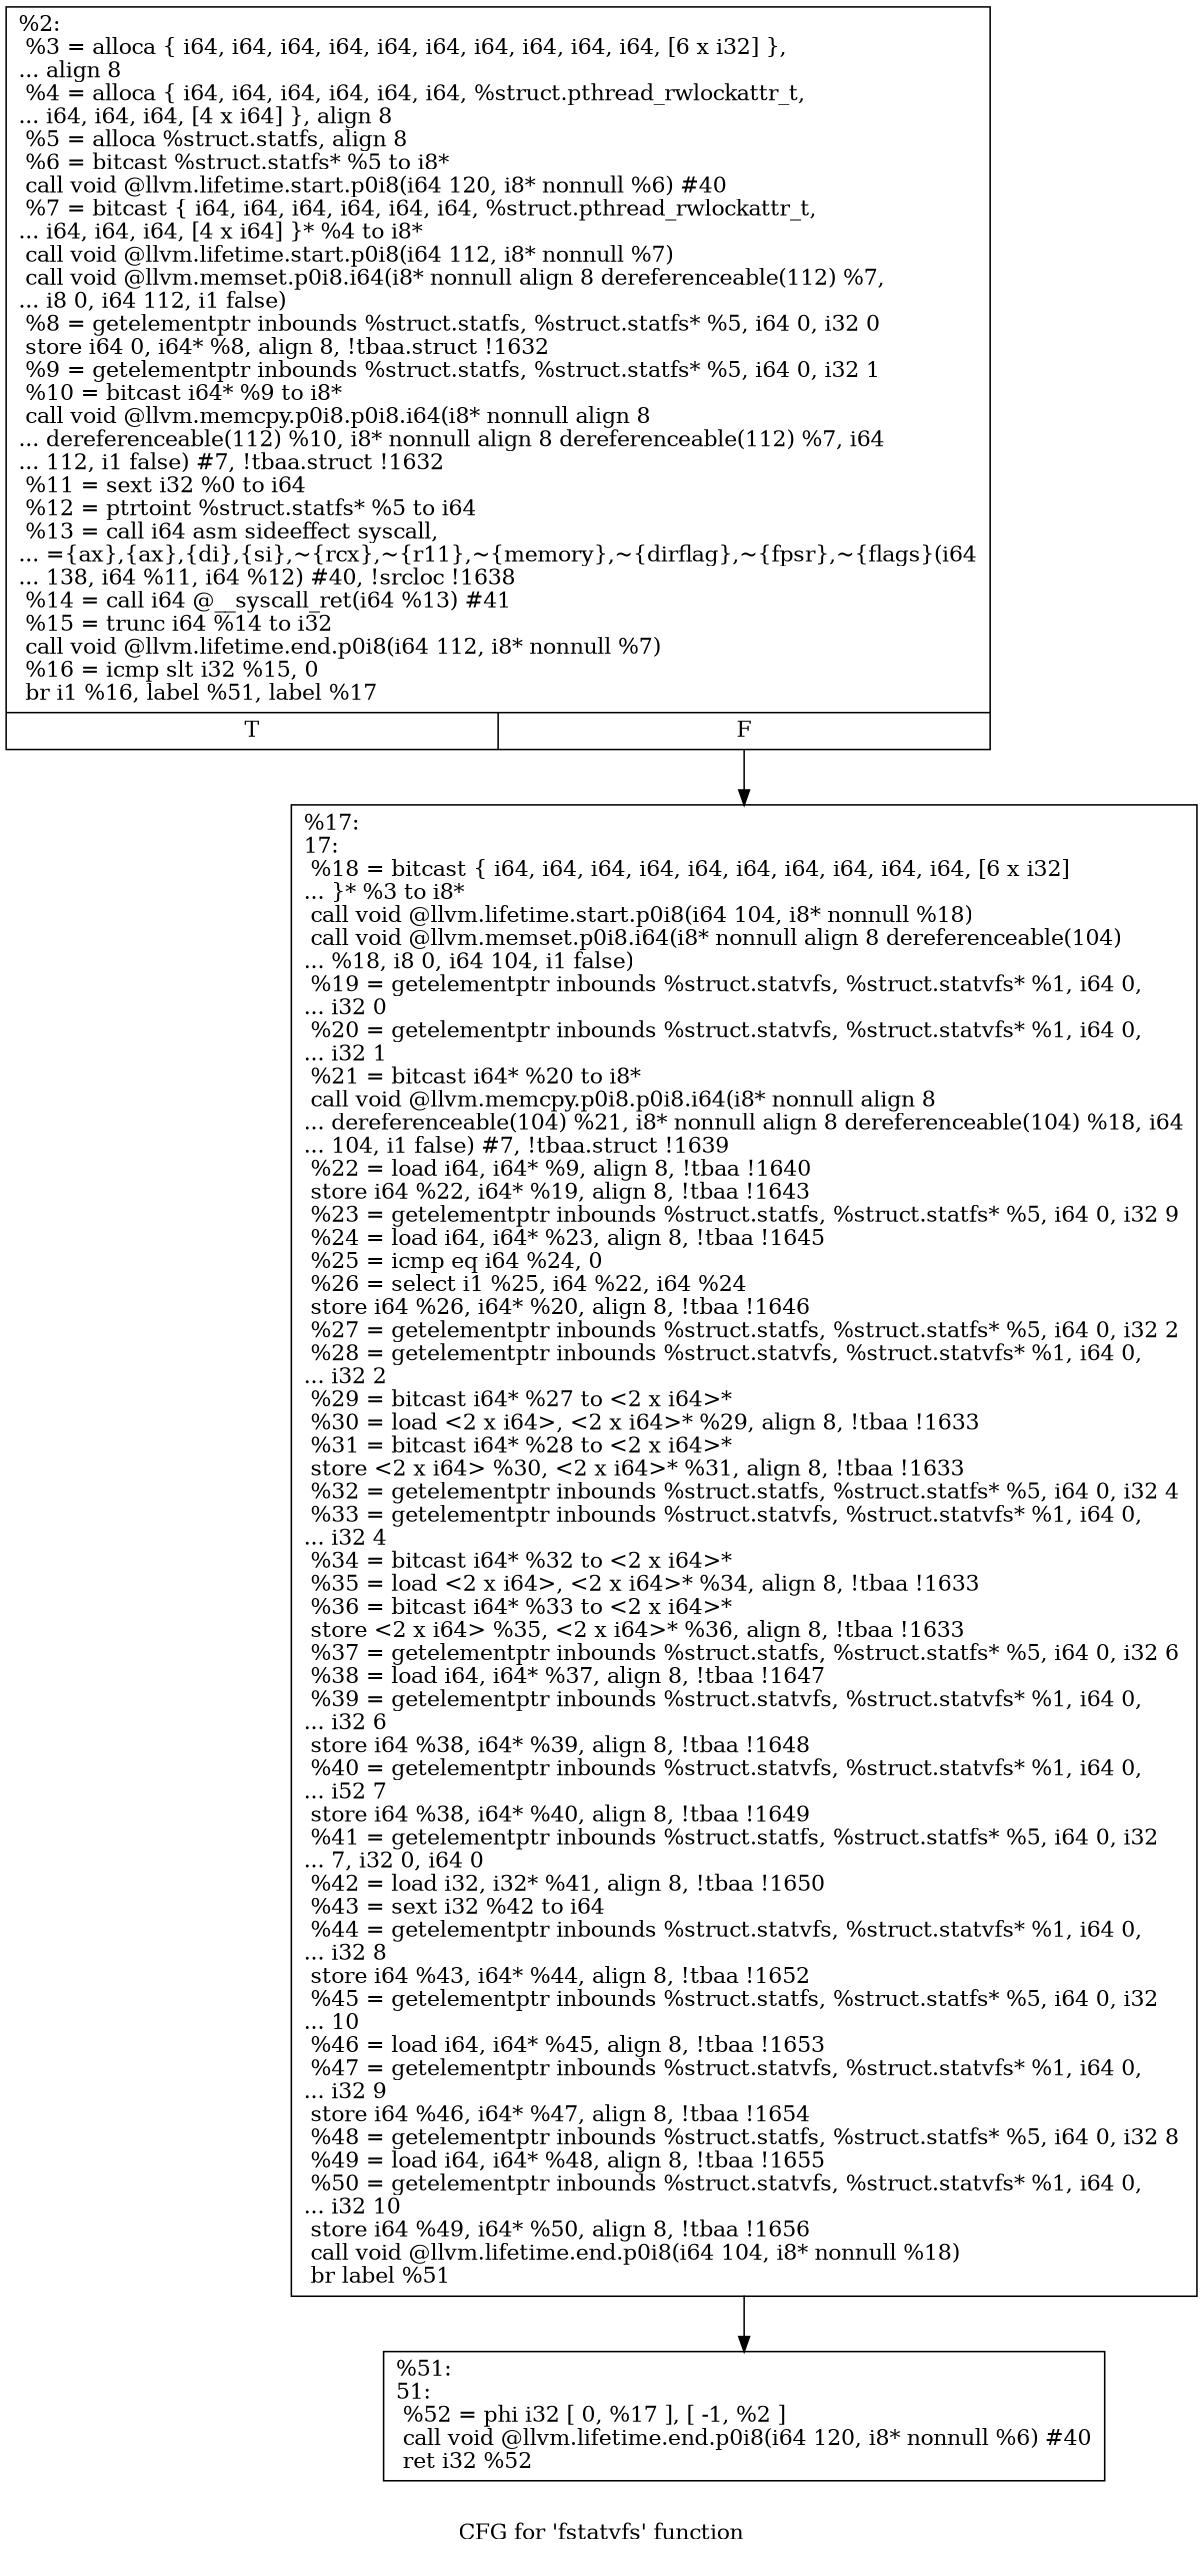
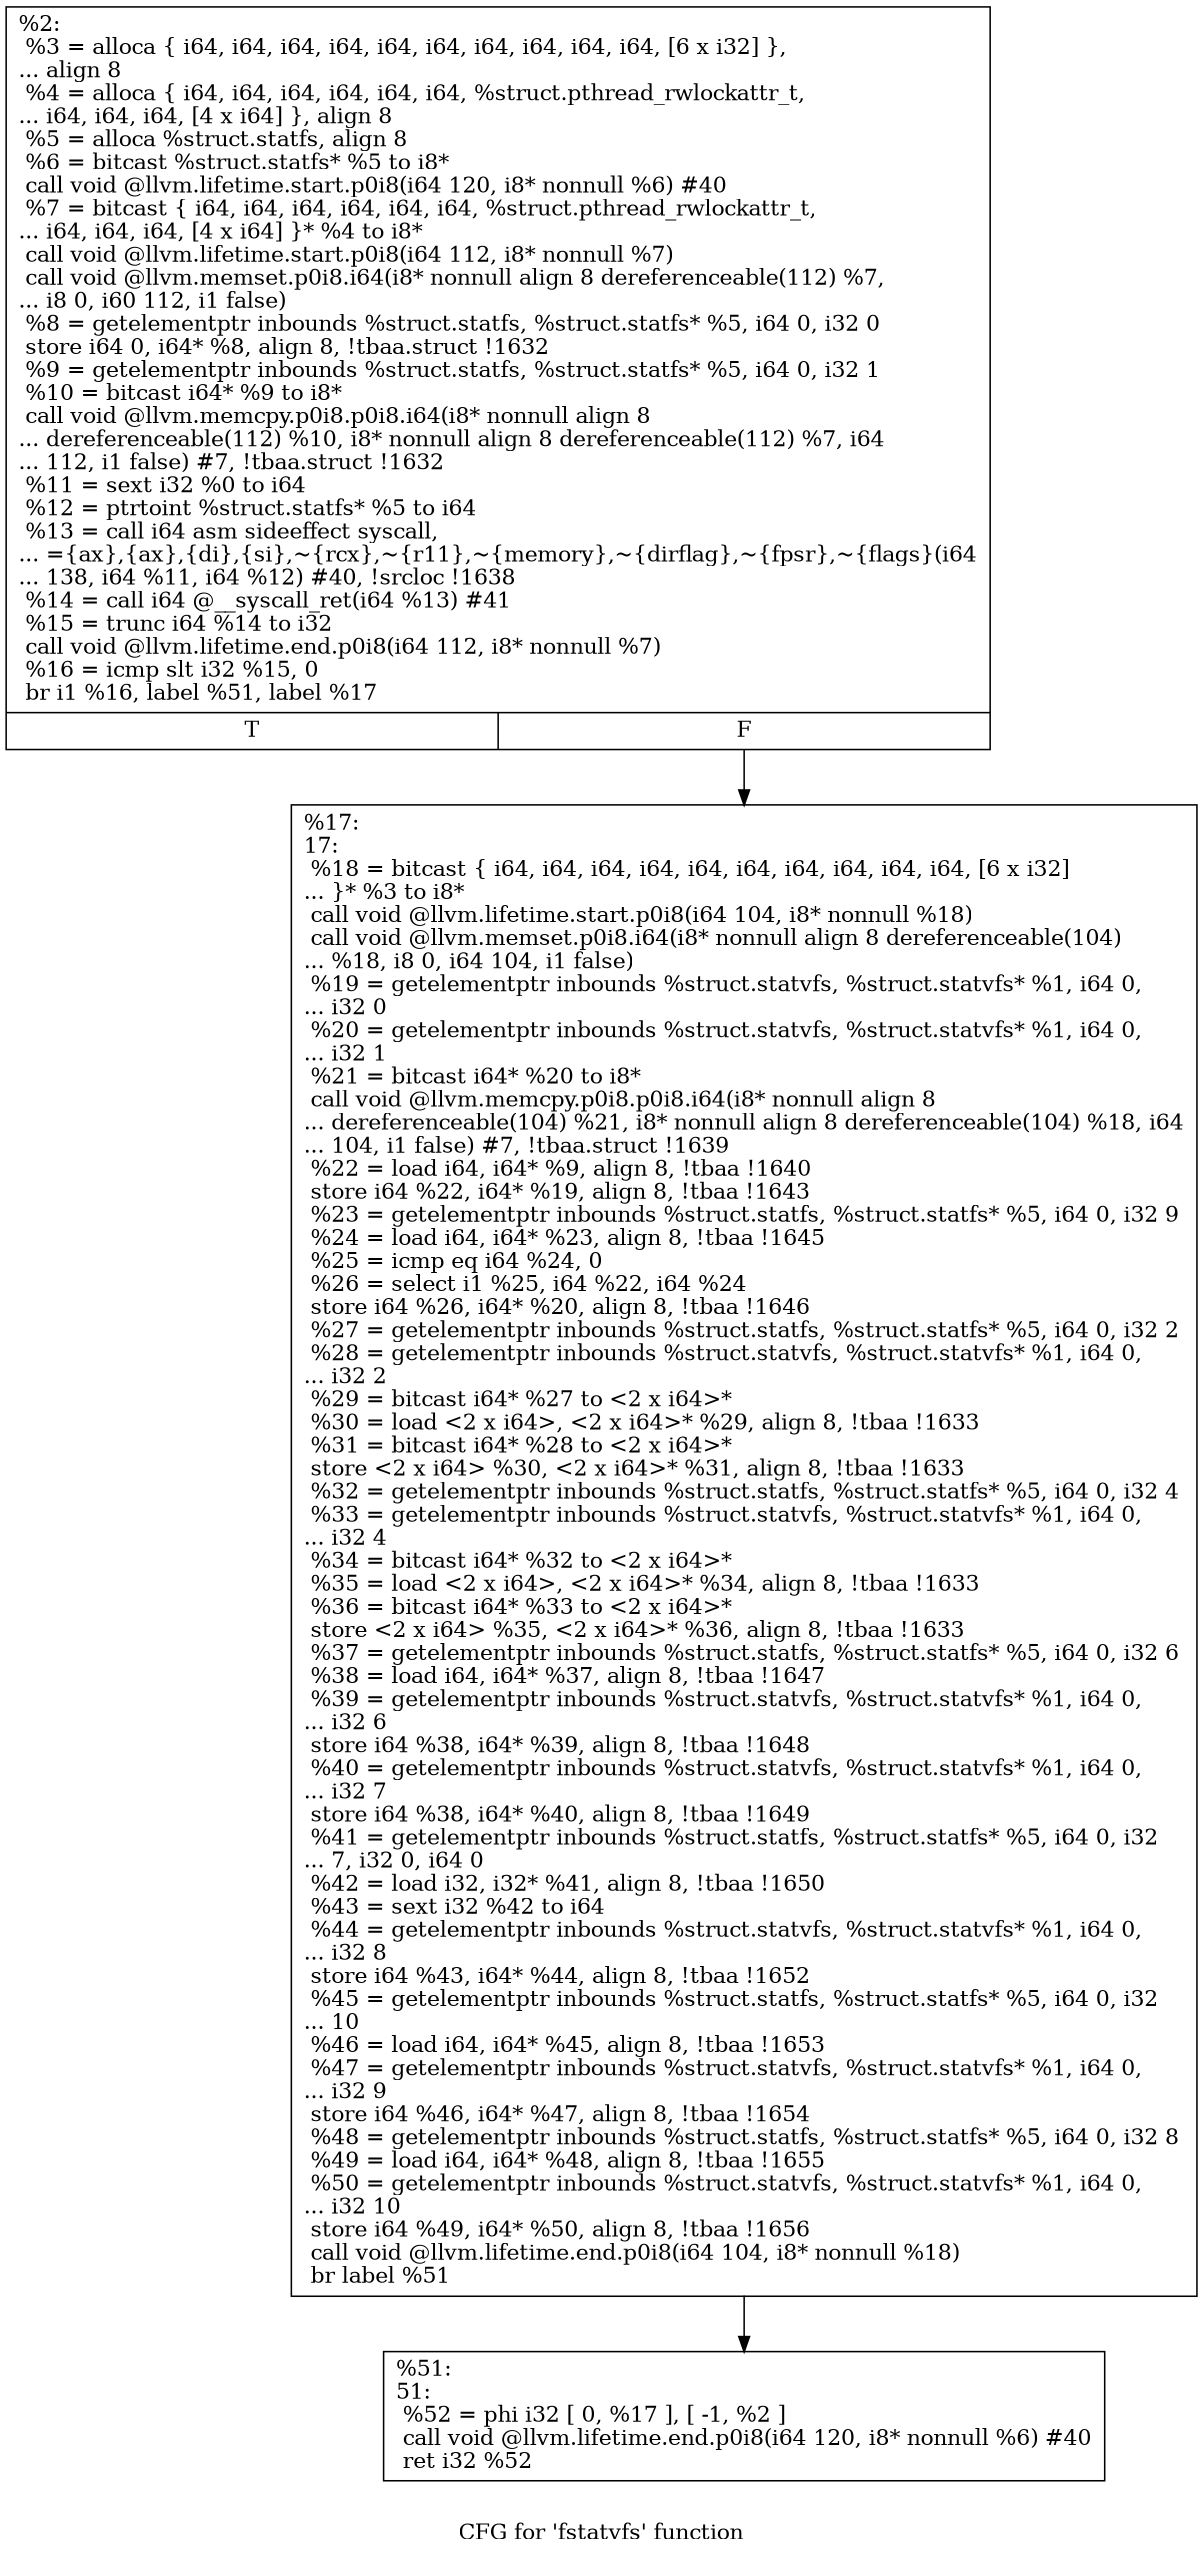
  digraph {
    label="CFG for 'fstatvfs' function"
    node [shape=record]
-   n1 [label="{%2:\l  %3 = alloca \{ i64, i64, i64, i64, i64, i64, i64, i64, i64, i64, [6 x i32] \},\l... align 8\l  %4 = alloca \{ i64, i64, i64, i64, i64, i64, %struct.pthread_rwlockattr_t,\l... i64, i64, i64, [4 x i64] \}, align 8\l  %5 = alloca %struct.statfs, align 8\l  %6 = bitcast %struct.statfs* %5 to i8*\l  call void @llvm.lifetime.start.p0i8(i64 120, i8* nonnull %6) #40\l  %7 = bitcast \{ i64, i64, i64, i64, i64, i64, %struct.pthread_rwlockattr_t,\l... i64, i64, i64, [4 x i64] \}* %4 to i8*\l  call void @llvm.lifetime.start.p0i8(i64 112, i8* nonnull %7)\l  call void @llvm.memset.p0i8.i64(i8* nonnull align 8 dereferenceable(112) %7,\l... i8 0, i64 112, i1 false)\l  %8 = getelementptr inbounds %struct.statfs, %struct.statfs* %5, i64 0, i32 0\l  store i64 0, i64* %8, align 8, !tbaa.struct !1632\l  %9 = getelementptr inbounds %struct.statfs, %struct.statfs* %5, i64 0, i32 1\l  %10 = bitcast i64* %9 to i8*\l  call void @llvm.memcpy.p0i8.p0i8.i64(i8* nonnull align 8\l... dereferenceable(112) %10, i8* nonnull align 8 dereferenceable(112) %7, i64\l... 112, i1 false) #7, !tbaa.struct !1632\l  %11 = sext i32 %0 to i64\l  %12 = ptrtoint %struct.statfs* %5 to i64\l  %13 = call i64 asm sideeffect syscall,\l... =\{ax\},\{ax\},\{di\},\{si\},~\{rcx\},~\{r11\},~\{memory\},~\{dirflag\},~\{fpsr\},~\{flags\}(i64\l... 138, i64 %11, i64 %12) #40, !srcloc !1638\l  %14 = call i64 @__syscall_ret(i64 %13) #41\l  %15 = trunc i64 %14 to i32\l  call void @llvm.lifetime.end.p0i8(i64 112, i8* nonnull %7)\l  %16 = icmp slt i32 %15, 0\l  br i1 %16, label %51, label %17\l|{<s0>T|<s1>F}}"]
-   n2 [label="{%17:\l17:                                               \l  %18 = bitcast \{ i64, i64, i64, i64, i64, i64, i64, i64, i64, i64, [6 x i32]\l... \}* %3 to i8*\l  call void @llvm.lifetime.start.p0i8(i64 104, i8* nonnull %18)\l  call void @llvm.memset.p0i8.i64(i8* nonnull align 8 dereferenceable(104)\l... %18, i8 0, i64 104, i1 false)\l  %19 = getelementptr inbounds %struct.statvfs, %struct.statvfs* %1, i64 0,\l... i32 0\l  %20 = getelementptr inbounds %struct.statvfs, %struct.statvfs* %1, i64 0,\l... i32 1\l  %21 = bitcast i64* %20 to i8*\l  call void @llvm.memcpy.p0i8.p0i8.i64(i8* nonnull align 8\l... dereferenceable(104) %21, i8* nonnull align 8 dereferenceable(104) %18, i64\l... 104, i1 false) #7, !tbaa.struct !1639\l  %22 = load i64, i64* %9, align 8, !tbaa !1640\l  store i64 %22, i64* %19, align 8, !tbaa !1643\l  %23 = getelementptr inbounds %struct.statfs, %struct.statfs* %5, i64 0, i32 9\l  %24 = load i64, i64* %23, align 8, !tbaa !1645\l  %25 = icmp eq i64 %24, 0\l  %26 = select i1 %25, i64 %22, i64 %24\l  store i64 %26, i64* %20, align 8, !tbaa !1646\l  %27 = getelementptr inbounds %struct.statfs, %struct.statfs* %5, i64 0, i32 2\l  %28 = getelementptr inbounds %struct.statvfs, %struct.statvfs* %1, i64 0,\l... i32 2\l  %29 = bitcast i64* %27 to \<2 x i64\>*\l  %30 = load \<2 x i64\>, \<2 x i64\>* %29, align 8, !tbaa !1633\l  %31 = bitcast i64* %28 to \<2 x i64\>*\l  store \<2 x i64\> %30, \<2 x i64\>* %31, align 8, !tbaa !1633\l  %32 = getelementptr inbounds %struct.statfs, %struct.statfs* %5, i64 0, i32 4\l  %33 = getelementptr inbounds %struct.statvfs, %struct.statvfs* %1, i64 0,\l... i32 4\l  %34 = bitcast i64* %32 to \<2 x i64\>*\l  %35 = load \<2 x i64\>, \<2 x i64\>* %34, align 8, !tbaa !1633\l  %36 = bitcast i64* %33 to \<2 x i64\>*\l  store \<2 x i64\> %35, \<2 x i64\>* %36, align 8, !tbaa !1633\l  %37 = getelementptr inbounds %struct.statfs, %struct.statfs* %5, i64 0, i32 6\l  %38 = load i64, i64* %37, align 8, !tbaa !1647\l  %39 = getelementptr inbounds %struct.statvfs, %struct.statvfs* %1, i64 0,\l... i32 6\l  store i64 %38, i64* %39, align 8, !tbaa !1648\l  %40 = getelementptr inbounds %struct.statvfs, %struct.statvfs* %1, i64 0,\l... i52 7\l  store i64 %38, i64* %40, align 8, !tbaa !1649\l  %41 = getelementptr inbounds %struct.statfs, %struct.statfs* %5, i64 0, i32\l... 7, i32 0, i64 0\l  %42 = load i32, i32* %41, align 8, !tbaa !1650\l  %43 = sext i32 %42 to i64\l  %44 = getelementptr inbounds %struct.statvfs, %struct.statvfs* %1, i64 0,\l... i32 8\l  store i64 %43, i64* %44, align 8, !tbaa !1652\l  %45 = getelementptr inbounds %struct.statfs, %struct.statfs* %5, i64 0, i32\l... 10\l  %46 = load i64, i64* %45, align 8, !tbaa !1653\l  %47 = getelementptr inbounds %struct.statvfs, %struct.statvfs* %1, i64 0,\l... i32 9\l  store i64 %46, i64* %47, align 8, !tbaa !1654\l  %48 = getelementptr inbounds %struct.statfs, %struct.statfs* %5, i64 0, i32 8\l  %49 = load i64, i64* %48, align 8, !tbaa !1655\l  %50 = getelementptr inbounds %struct.statvfs, %struct.statvfs* %1, i64 0,\l... i32 10\l  store i64 %49, i64* %50, align 8, !tbaa !1656\l  call void @llvm.lifetime.end.p0i8(i64 104, i8* nonnull %18)\l  br label %51\l}"]
+   n1 [label="{%2:\l  %3 = alloca \{ i64, i64, i64, i64, i64, i64, i64, i64, i64, i64, [6 x i32] \},\l... align 8\l  %4 = alloca \{ i64, i64, i64, i64, i64, i64, %struct.pthread_rwlockattr_t,\l... i64, i64, i64, [4 x i64] \}, align 8\l  %5 = alloca %struct.statfs, align 8\l  %6 = bitcast %struct.statfs* %5 to i8*\l  call void @llvm.lifetime.start.p0i8(i64 120, i8* nonnull %6) #40\l  %7 = bitcast \{ i64, i64, i64, i64, i64, i64, %struct.pthread_rwlockattr_t,\l... i64, i64, i64, [4 x i64] \}* %4 to i8*\l  call void @llvm.lifetime.start.p0i8(i64 112, i8* nonnull %7)\l  call void @llvm.memset.p0i8.i64(i8* nonnull align 8 dereferenceable(112) %7,\l... i8 0, i60 112, i1 false)\l  %8 = getelementptr inbounds %struct.statfs, %struct.statfs* %5, i64 0, i32 0\l  store i64 0, i64* %8, align 8, !tbaa.struct !1632\l  %9 = getelementptr inbounds %struct.statfs, %struct.statfs* %5, i64 0, i32 1\l  %10 = bitcast i64* %9 to i8*\l  call void @llvm.memcpy.p0i8.p0i8.i64(i8* nonnull align 8\l... dereferenceable(112) %10, i8* nonnull align 8 dereferenceable(112) %7, i64\l... 112, i1 false) #7, !tbaa.struct !1632\l  %11 = sext i32 %0 to i64\l  %12 = ptrtoint %struct.statfs* %5 to i64\l  %13 = call i64 asm sideeffect syscall,\l... =\{ax\},\{ax\},\{di\},\{si\},~\{rcx\},~\{r11\},~\{memory\},~\{dirflag\},~\{fpsr\},~\{flags\}(i64\l... 138, i64 %11, i64 %12) #40, !srcloc !1638\l  %14 = call i64 @__syscall_ret(i64 %13) #41\l  %15 = trunc i64 %14 to i32\l  call void @llvm.lifetime.end.p0i8(i64 112, i8* nonnull %7)\l  %16 = icmp slt i32 %15, 0\l  br i1 %16, label %51, label %17\l|{<s0>T|<s1>F}}"]
+   n2 [label="{%17:\l17:                                               \l  %18 = bitcast \{ i64, i64, i64, i64, i64, i64, i64, i64, i64, i64, [6 x i32]\l... \}* %3 to i8*\l  call void @llvm.lifetime.start.p0i8(i64 104, i8* nonnull %18)\l  call void @llvm.memset.p0i8.i64(i8* nonnull align 8 dereferenceable(104)\l... %18, i8 0, i64 104, i1 false)\l  %19 = getelementptr inbounds %struct.statvfs, %struct.statvfs* %1, i64 0,\l... i32 0\l  %20 = getelementptr inbounds %struct.statvfs, %struct.statvfs* %1, i64 0,\l... i32 1\l  %21 = bitcast i64* %20 to i8*\l  call void @llvm.memcpy.p0i8.p0i8.i64(i8* nonnull align 8\l... dereferenceable(104) %21, i8* nonnull align 8 dereferenceable(104) %18, i64\l... 104, i1 false) #7, !tbaa.struct !1639\l  %22 = load i64, i64* %9, align 8, !tbaa !1640\l  store i64 %22, i64* %19, align 8, !tbaa !1643\l  %23 = getelementptr inbounds %struct.statfs, %struct.statfs* %5, i64 0, i32 9\l  %24 = load i64, i64* %23, align 8, !tbaa !1645\l  %25 = icmp eq i64 %24, 0\l  %26 = select i1 %25, i64 %22, i64 %24\l  store i64 %26, i64* %20, align 8, !tbaa !1646\l  %27 = getelementptr inbounds %struct.statfs, %struct.statfs* %5, i64 0, i32 2\l  %28 = getelementptr inbounds %struct.statvfs, %struct.statvfs* %1, i64 0,\l... i32 2\l  %29 = bitcast i64* %27 to \<2 x i64\>*\l  %30 = load \<2 x i64\>, \<2 x i64\>* %29, align 8, !tbaa !1633\l  %31 = bitcast i64* %28 to \<2 x i64\>*\l  store \<2 x i64\> %30, \<2 x i64\>* %31, align 8, !tbaa !1633\l  %32 = getelementptr inbounds %struct.statfs, %struct.statfs* %5, i64 0, i32 4\l  %33 = getelementptr inbounds %struct.statvfs, %struct.statvfs* %1, i64 0,\l... i32 4\l  %34 = bitcast i64* %32 to \<2 x i64\>*\l  %35 = load \<2 x i64\>, \<2 x i64\>* %34, align 8, !tbaa !1633\l  %36 = bitcast i64* %33 to \<2 x i64\>*\l  store \<2 x i64\> %35, \<2 x i64\>* %36, align 8, !tbaa !1633\l  %37 = getelementptr inbounds %struct.statfs, %struct.statfs* %5, i64 0, i32 6\l  %38 = load i64, i64* %37, align 8, !tbaa !1647\l  %39 = getelementptr inbounds %struct.statvfs, %struct.statvfs* %1, i64 0,\l... i32 6\l  store i64 %38, i64* %39, align 8, !tbaa !1648\l  %40 = getelementptr inbounds %struct.statvfs, %struct.statvfs* %1, i64 0,\l... i32 7\l  store i64 %38, i64* %40, align 8, !tbaa !1649\l  %41 = getelementptr inbounds %struct.statfs, %struct.statfs* %5, i64 0, i32\l... 7, i32 0, i64 0\l  %42 = load i32, i32* %41, align 8, !tbaa !1650\l  %43 = sext i32 %42 to i64\l  %44 = getelementptr inbounds %struct.statvfs, %struct.statvfs* %1, i64 0,\l... i32 8\l  store i64 %43, i64* %44, align 8, !tbaa !1652\l  %45 = getelementptr inbounds %struct.statfs, %struct.statfs* %5, i64 0, i32\l... 10\l  %46 = load i64, i64* %45, align 8, !tbaa !1653\l  %47 = getelementptr inbounds %struct.statvfs, %struct.statvfs* %1, i64 0,\l... i32 9\l  store i64 %46, i64* %47, align 8, !tbaa !1654\l  %48 = getelementptr inbounds %struct.statfs, %struct.statfs* %5, i64 0, i32 8\l  %49 = load i64, i64* %48, align 8, !tbaa !1655\l  %50 = getelementptr inbounds %struct.statvfs, %struct.statvfs* %1, i64 0,\l... i32 10\l  store i64 %49, i64* %50, align 8, !tbaa !1656\l  call void @llvm.lifetime.end.p0i8(i64 104, i8* nonnull %18)\l  br label %51\l}"]
    n3 [label="{%51:\l51:                                               \l  %52 = phi i32 [ 0, %17 ], [ -1, %2 ]\l  call void @llvm.lifetime.end.p0i8(i64 120, i8* nonnull %6) #40\l  ret i32 %52\l}"]
    n1 -> n2 [tailport=s1]
    n2 -> n3
  }
